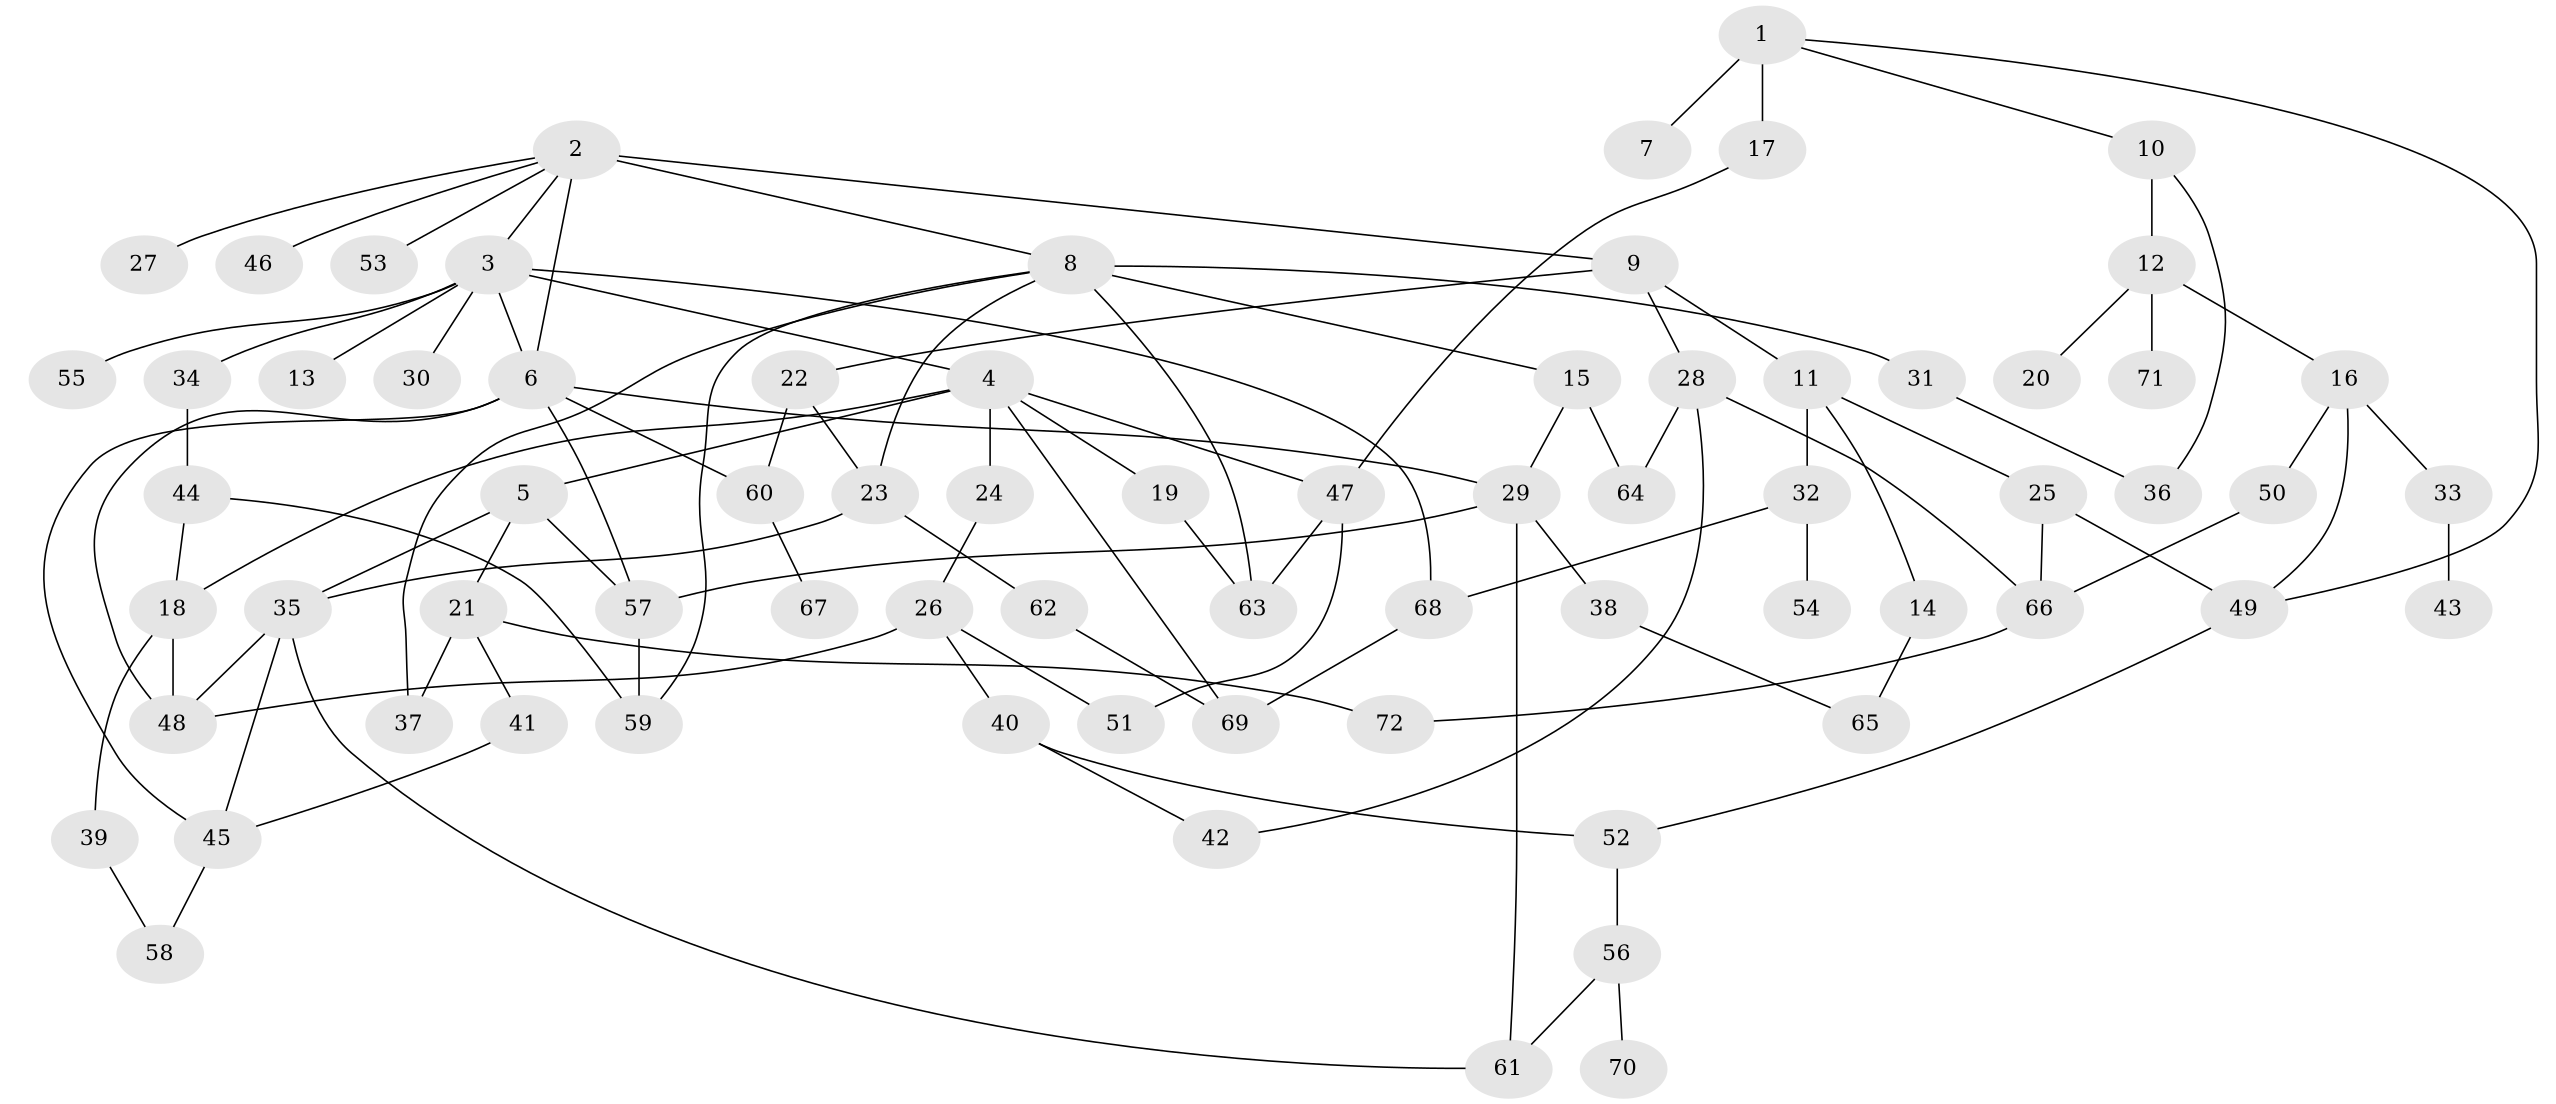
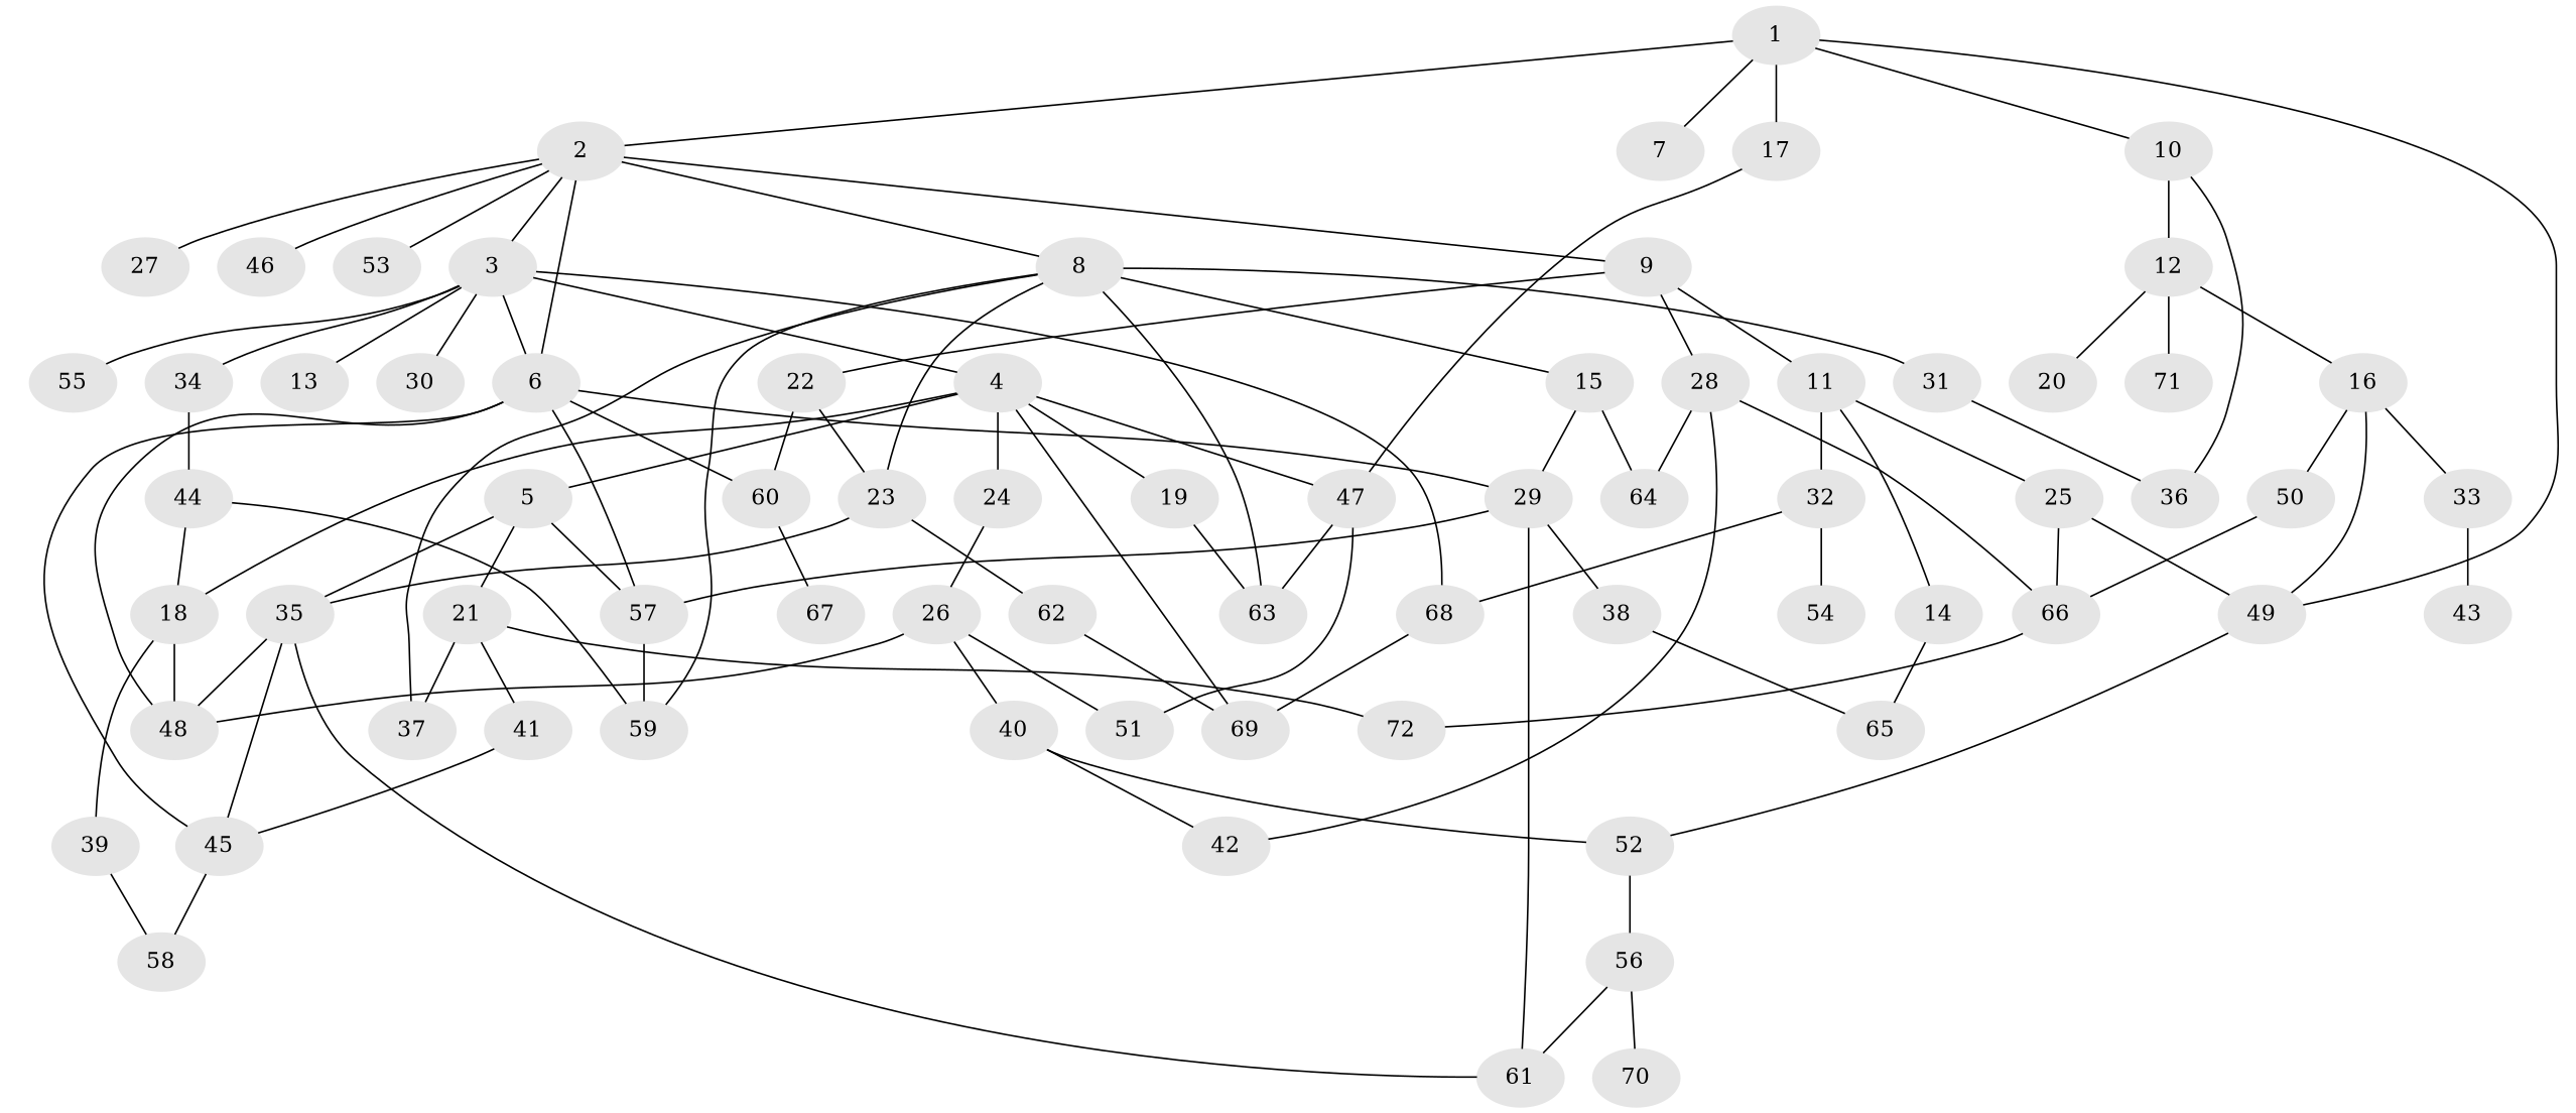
  graph {
    node [color=gray90 style=filled]
    edge [weight=1.0]
    1
    2
    7
    10
    17
    49
    3
    6
    8
    9
    27
    46
    53
    12
    36
    47
    52
    4
    13
    30
    34
    55
    68
    57
    29
    45
    48
    60
    15
    23
    31
    37
    59
    63
    11
    22
    28
    5
    18
    19
    24
    69
    44
    21
    35
    39
    26
    51
    41
    72
    61
    38
    58
    67
    64
    62
    14
    25
    32
    66
    42
    16
    20
    71
    65
    54
    33
    50
    43
    40
    56
    70
+   1 -- 2
    1 -- 7
    1 -- 10
    1 -- 17
    1 -- 49
    2 -- 3
    2 -- 6 [weight=2.0]
    2 -- 8
    2 -- 9
    2 -- 27
    2 -- 46
    2 -- 53
    10 -- 12
    10 -- 36
    17 -- 47
    49 -- 52
    3 -- 6
    3 -- 4
    3 -- 13
    3 -- 30
    3 -- 34
    3 -- 55
    3 -- 68
    6 -- 57
    6 -- 29
    6 -- 45
    6 -- 48
    6 -- 60
    8 -- 15
    8 -- 23
    8 -- 31
    8 -- 37
    8 -- 59
    8 -- 63 [weight=2.0]
    9 -- 11
    9 -- 22
    9 -- 28
    12 -- 16
    12 -- 20
    12 -- 71
    47 -- 63
    47 -- 51
    52 -- 56
    4 -- 47
    4 -- 5
    4 -- 18
    4 -- 19
    4 -- 24
    4 -- 69
    34 -- 44
    68 -- 69
    57 -- 59
    29 -- 57
    29 -- 61
    29 -- 38 [weight=2.0]
    45 -- 58
    60 -- 67
    15 -- 29
    15 -- 64
    23 -- 35
    23 -- 62
    31 -- 36
    11 -- 14
    11 -- 25
    11 -- 32
    22 -- 60 [weight=2.0]
    22 -- 23
    28 -- 64
    28 -- 66
    28 -- 42
    5 -- 57
    5 -- 21
    5 -- 35
    18 -- 48
    18 -- 39
    19 -- 63
    24 -- 26
    44 -- 59
    44 -- 18
    21 -- 37
    21 -- 41
    21 -- 72
    35 -- 45
    35 -- 48
    35 -- 61
    39 -- 58
    26 -- 48
    26 -- 51
    26 -- 40
    41 -- 45
    38 -- 65
    62 -- 69
    14 -- 65
    25 -- 49
    25 -- 66
    32 -- 68
    32 -- 54
    66 -- 72
    16 -- 49
    16 -- 33
    16 -- 50
    33 -- 43
    50 -- 66
    40 -- 52
    40 -- 42
    56 -- 61
    56 -- 70
  }
